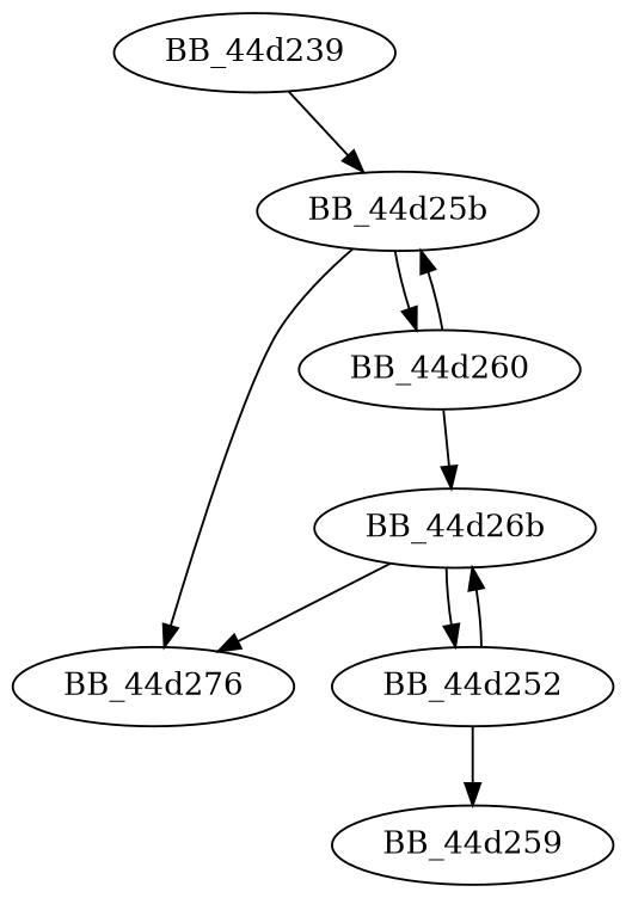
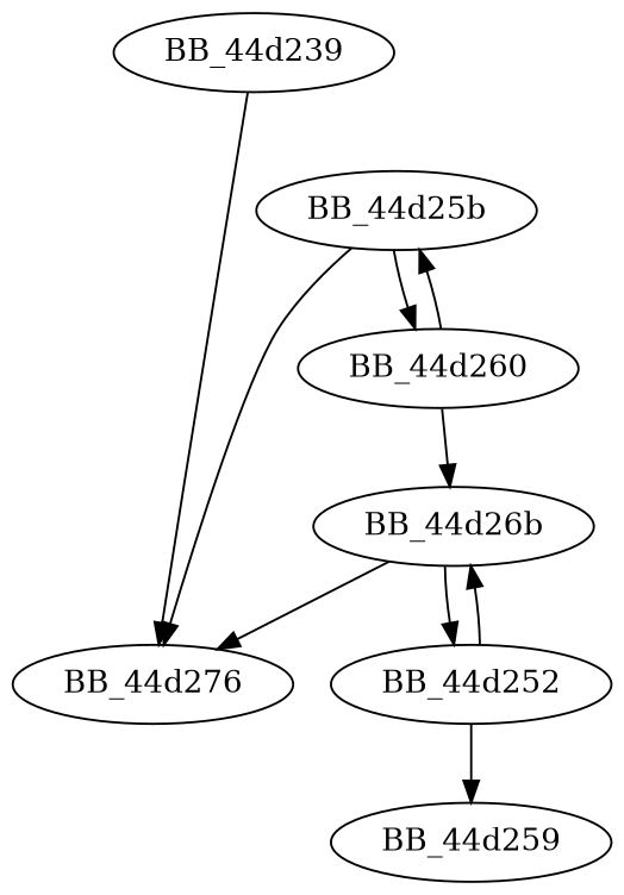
  digraph {
    BB_44d239
    BB_44d276
    BB_44d252
    BB_44d259
    BB_44d26b
    BB_44d25b
    BB_44d260
-   BB_44d239 -> BB_44d25b
+   BB_44d239 -> BB_44d276
    BB_44d252 -> BB_44d259
    BB_44d252 -> BB_44d26b
    BB_44d26b -> BB_44d276
    BB_44d26b -> BB_44d252
    BB_44d25b -> BB_44d276
    BB_44d25b -> BB_44d260
    BB_44d260 -> BB_44d26b
    BB_44d260 -> BB_44d25b
  }
